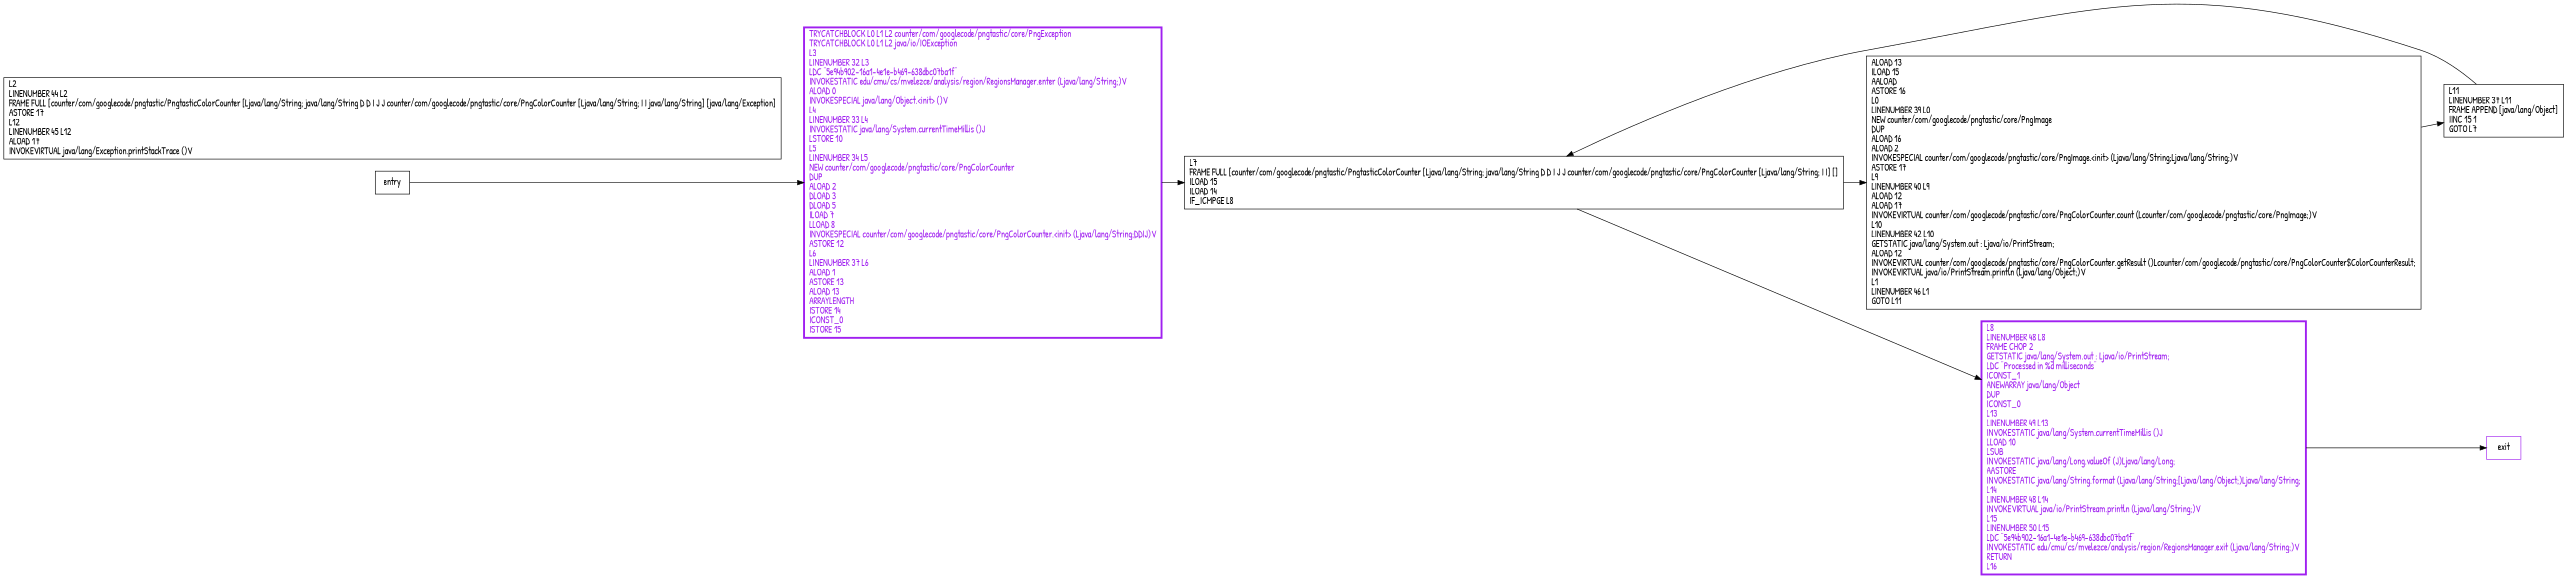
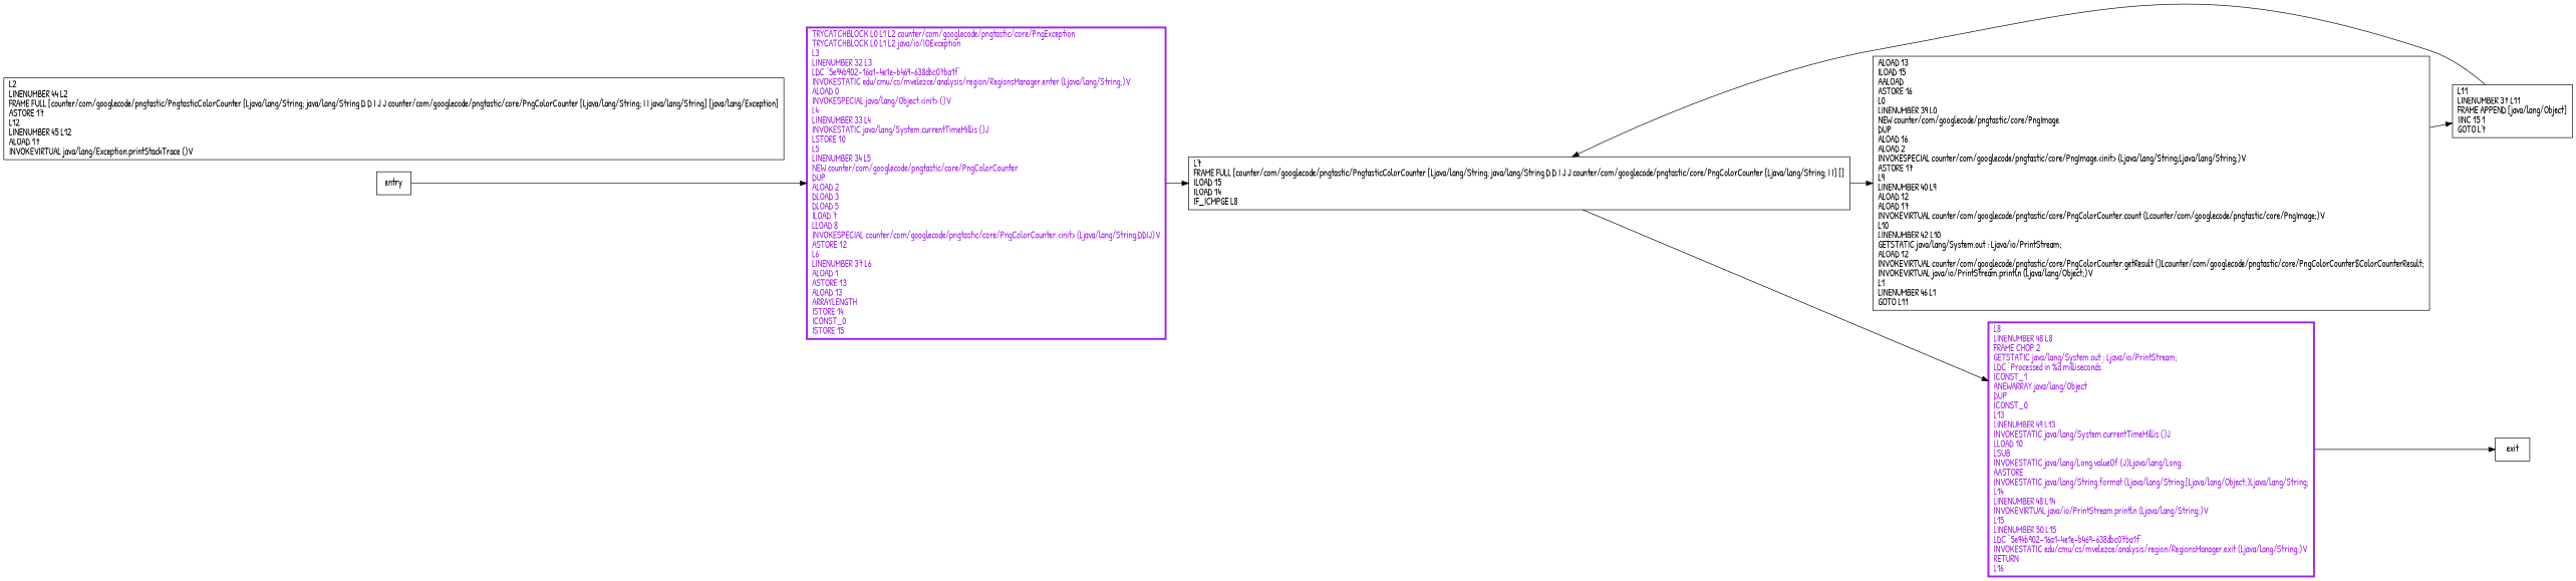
  digraph {
    rankdir=LR
    fontname="Patrick Hand"
    node [shape=record fontname="Patrick Hand"]
    edge [fontname="Patrick Hand"]
    n1 [color=purple fontcolor=purple label="L8\lLINENUMBER 48 L8\lFRAME CHOP 2\lGETSTATIC java/lang/System.out : Ljava/io/PrintStream;\lLDC \"Processed in %d milliseconds\"\lICONST_1\lANEWARRAY java/lang/Object\lDUP\lICONST_0\lL13\lLINENUMBER 49 L13\lINVOKESTATIC java/lang/System.currentTimeMillis ()J\lLLOAD 10\lLSUB\lINVOKESTATIC java/lang/Long.valueOf (J)Ljava/lang/Long;\lAASTORE\lINVOKESTATIC java/lang/String.format (Ljava/lang/String;[Ljava/lang/Object;)Ljava/lang/String;\lL14\lLINENUMBER 48 L14\lINVOKEVIRTUAL java/io/PrintStream.println (Ljava/lang/String;)V\lL15\lLINENUMBER 50 L15\lLDC \"5e94b902-16a1-4e1e-b469-638dbc07ba1f\"\lINVOKESTATIC edu/cmu/cs/mvelezce/analysis/region/RegionsManager.exit (Ljava/lang/String;)V\lRETURN\lL16\l" penwidth=3]
-   exit [color=purple]
+   exit
    n3 [label="L11\lLINENUMBER 37 L11\lFRAME APPEND [java/lang/Object]\lIINC 15 1\lGOTO L7\l"]
    n4 [label="L7\lFRAME FULL [counter/com/googlecode/pngtastic/PngtasticColorCounter [Ljava/lang/String; java/lang/String D D I J J counter/com/googlecode/pngtastic/core/PngColorCounter [Ljava/lang/String; I I] []\lILOAD 15\lILOAD 14\lIF_ICMPGE L8\l"]
    n5 [color=purple fontcolor=purple label="TRYCATCHBLOCK L0 L1 L2 counter/com/googlecode/pngtastic/core/PngException\lTRYCATCHBLOCK L0 L1 L2 java/io/IOException\lL3\lLINENUMBER 32 L3\lLDC \"5e94b902-16a1-4e1e-b469-638dbc07ba1f\"\lINVOKESTATIC edu/cmu/cs/mvelezce/analysis/region/RegionsManager.enter (Ljava/lang/String;)V\lALOAD 0\lINVOKESPECIAL java/lang/Object.\<init\> ()V\lL4\lLINENUMBER 33 L4\lINVOKESTATIC java/lang/System.currentTimeMillis ()J\lLSTORE 10\lL5\lLINENUMBER 34 L5\lNEW counter/com/googlecode/pngtastic/core/PngColorCounter\lDUP\lALOAD 2\lDLOAD 3\lDLOAD 5\lILOAD 7\lLLOAD 8\lINVOKESPECIAL counter/com/googlecode/pngtastic/core/PngColorCounter.\<init\> (Ljava/lang/String;DDIJ)V\lASTORE 12\lL6\lLINENUMBER 37 L6\lALOAD 1\lASTORE 13\lALOAD 13\lARRAYLENGTH\lISTORE 14\lICONST_0\lISTORE 15\l" penwidth=3]
    n6 [label="ALOAD 13\lILOAD 15\lAALOAD\lASTORE 16\lL0\lLINENUMBER 39 L0\lNEW counter/com/googlecode/pngtastic/core/PngImage\lDUP\lALOAD 16\lALOAD 2\lINVOKESPECIAL counter/com/googlecode/pngtastic/core/PngImage.\<init\> (Ljava/lang/String;Ljava/lang/String;)V\lASTORE 17\lL9\lLINENUMBER 40 L9\lALOAD 12\lALOAD 17\lINVOKEVIRTUAL counter/com/googlecode/pngtastic/core/PngColorCounter.count (Lcounter/com/googlecode/pngtastic/core/PngImage;)V\lL10\lLINENUMBER 42 L10\lGETSTATIC java/lang/System.out : Ljava/io/PrintStream;\lALOAD 12\lINVOKEVIRTUAL counter/com/googlecode/pngtastic/core/PngColorCounter.getResult ()Lcounter/com/googlecode/pngtastic/core/PngColorCounter$ColorCounterResult;\lINVOKEVIRTUAL java/io/PrintStream.println (Ljava/lang/Object;)V\lL1\lLINENUMBER 46 L1\lGOTO L11\l"]
    n7 [label="L2\lLINENUMBER 44 L2\lFRAME FULL [counter/com/googlecode/pngtastic/PngtasticColorCounter [Ljava/lang/String; java/lang/String D D I J J counter/com/googlecode/pngtastic/core/PngColorCounter [Ljava/lang/String; I I java/lang/String] [java/lang/Exception]\lASTORE 17\lL12\lLINENUMBER 45 L12\lALOAD 17\lINVOKEVIRTUAL java/lang/Exception.printStackTrace ()V\l"]
    entry
    n1 -> exit
    n3 -> n4
    n4 -> n1
    n4 -> n6
    n5 -> n4
    n6 -> n3
    entry -> n5
  }
